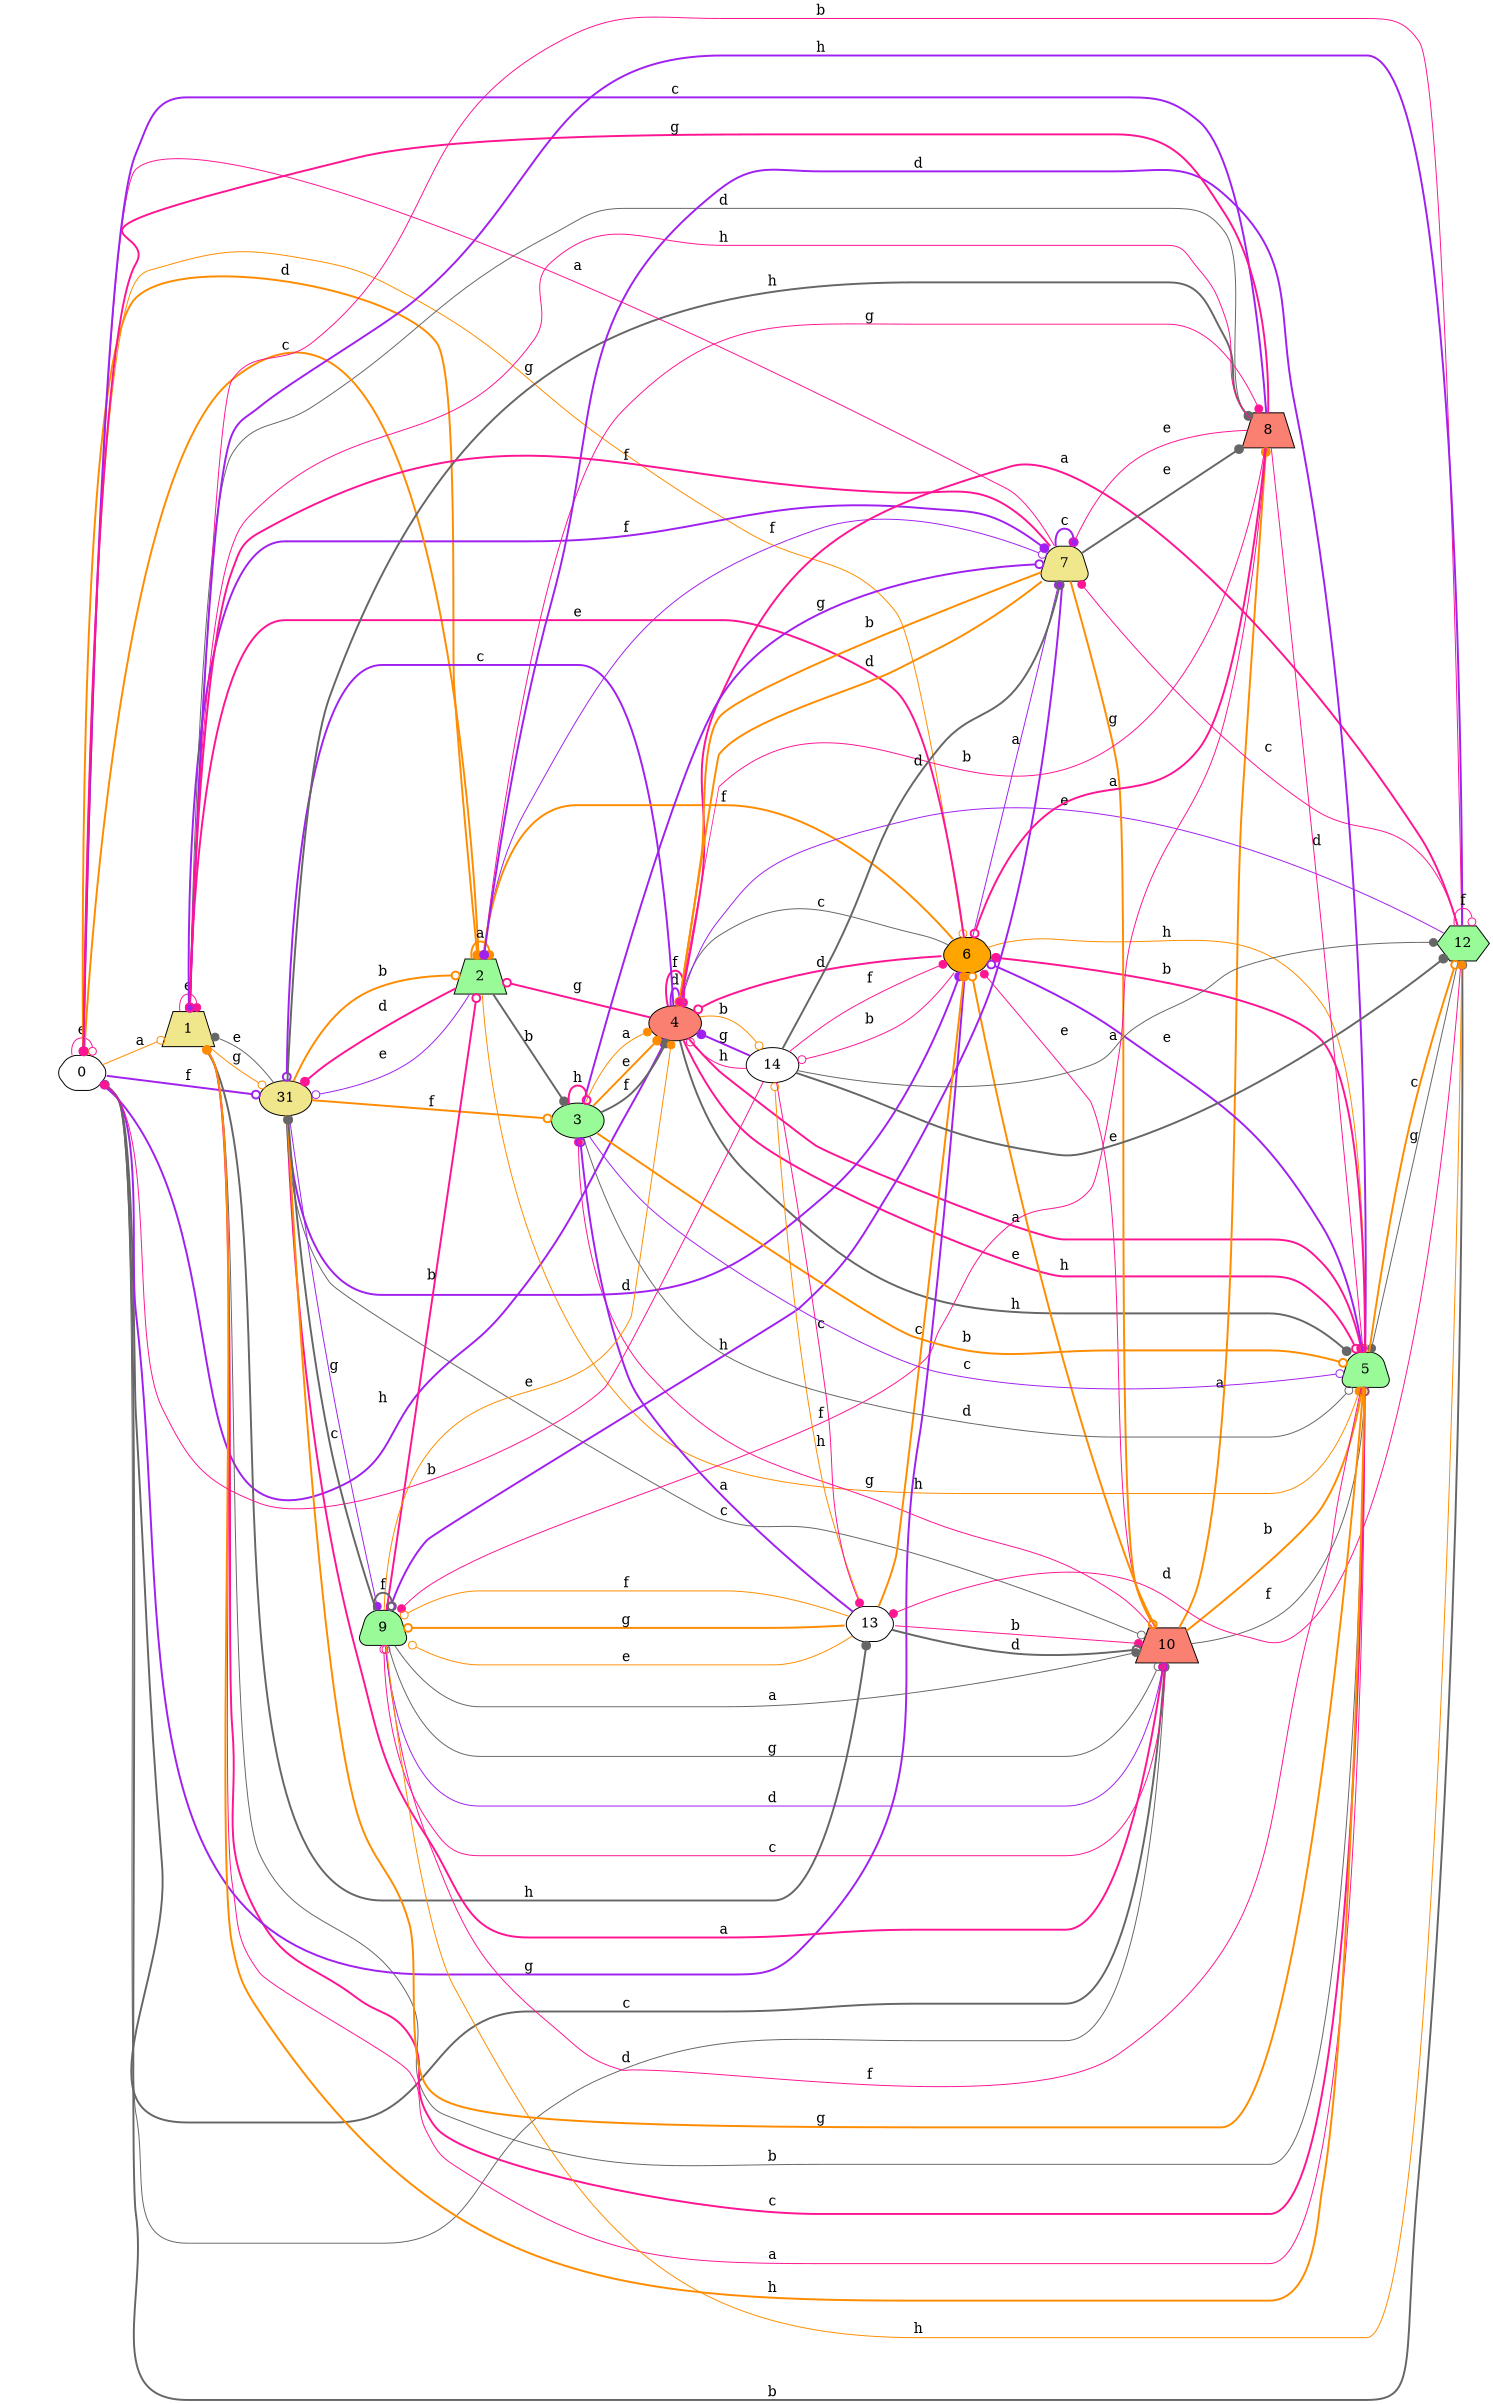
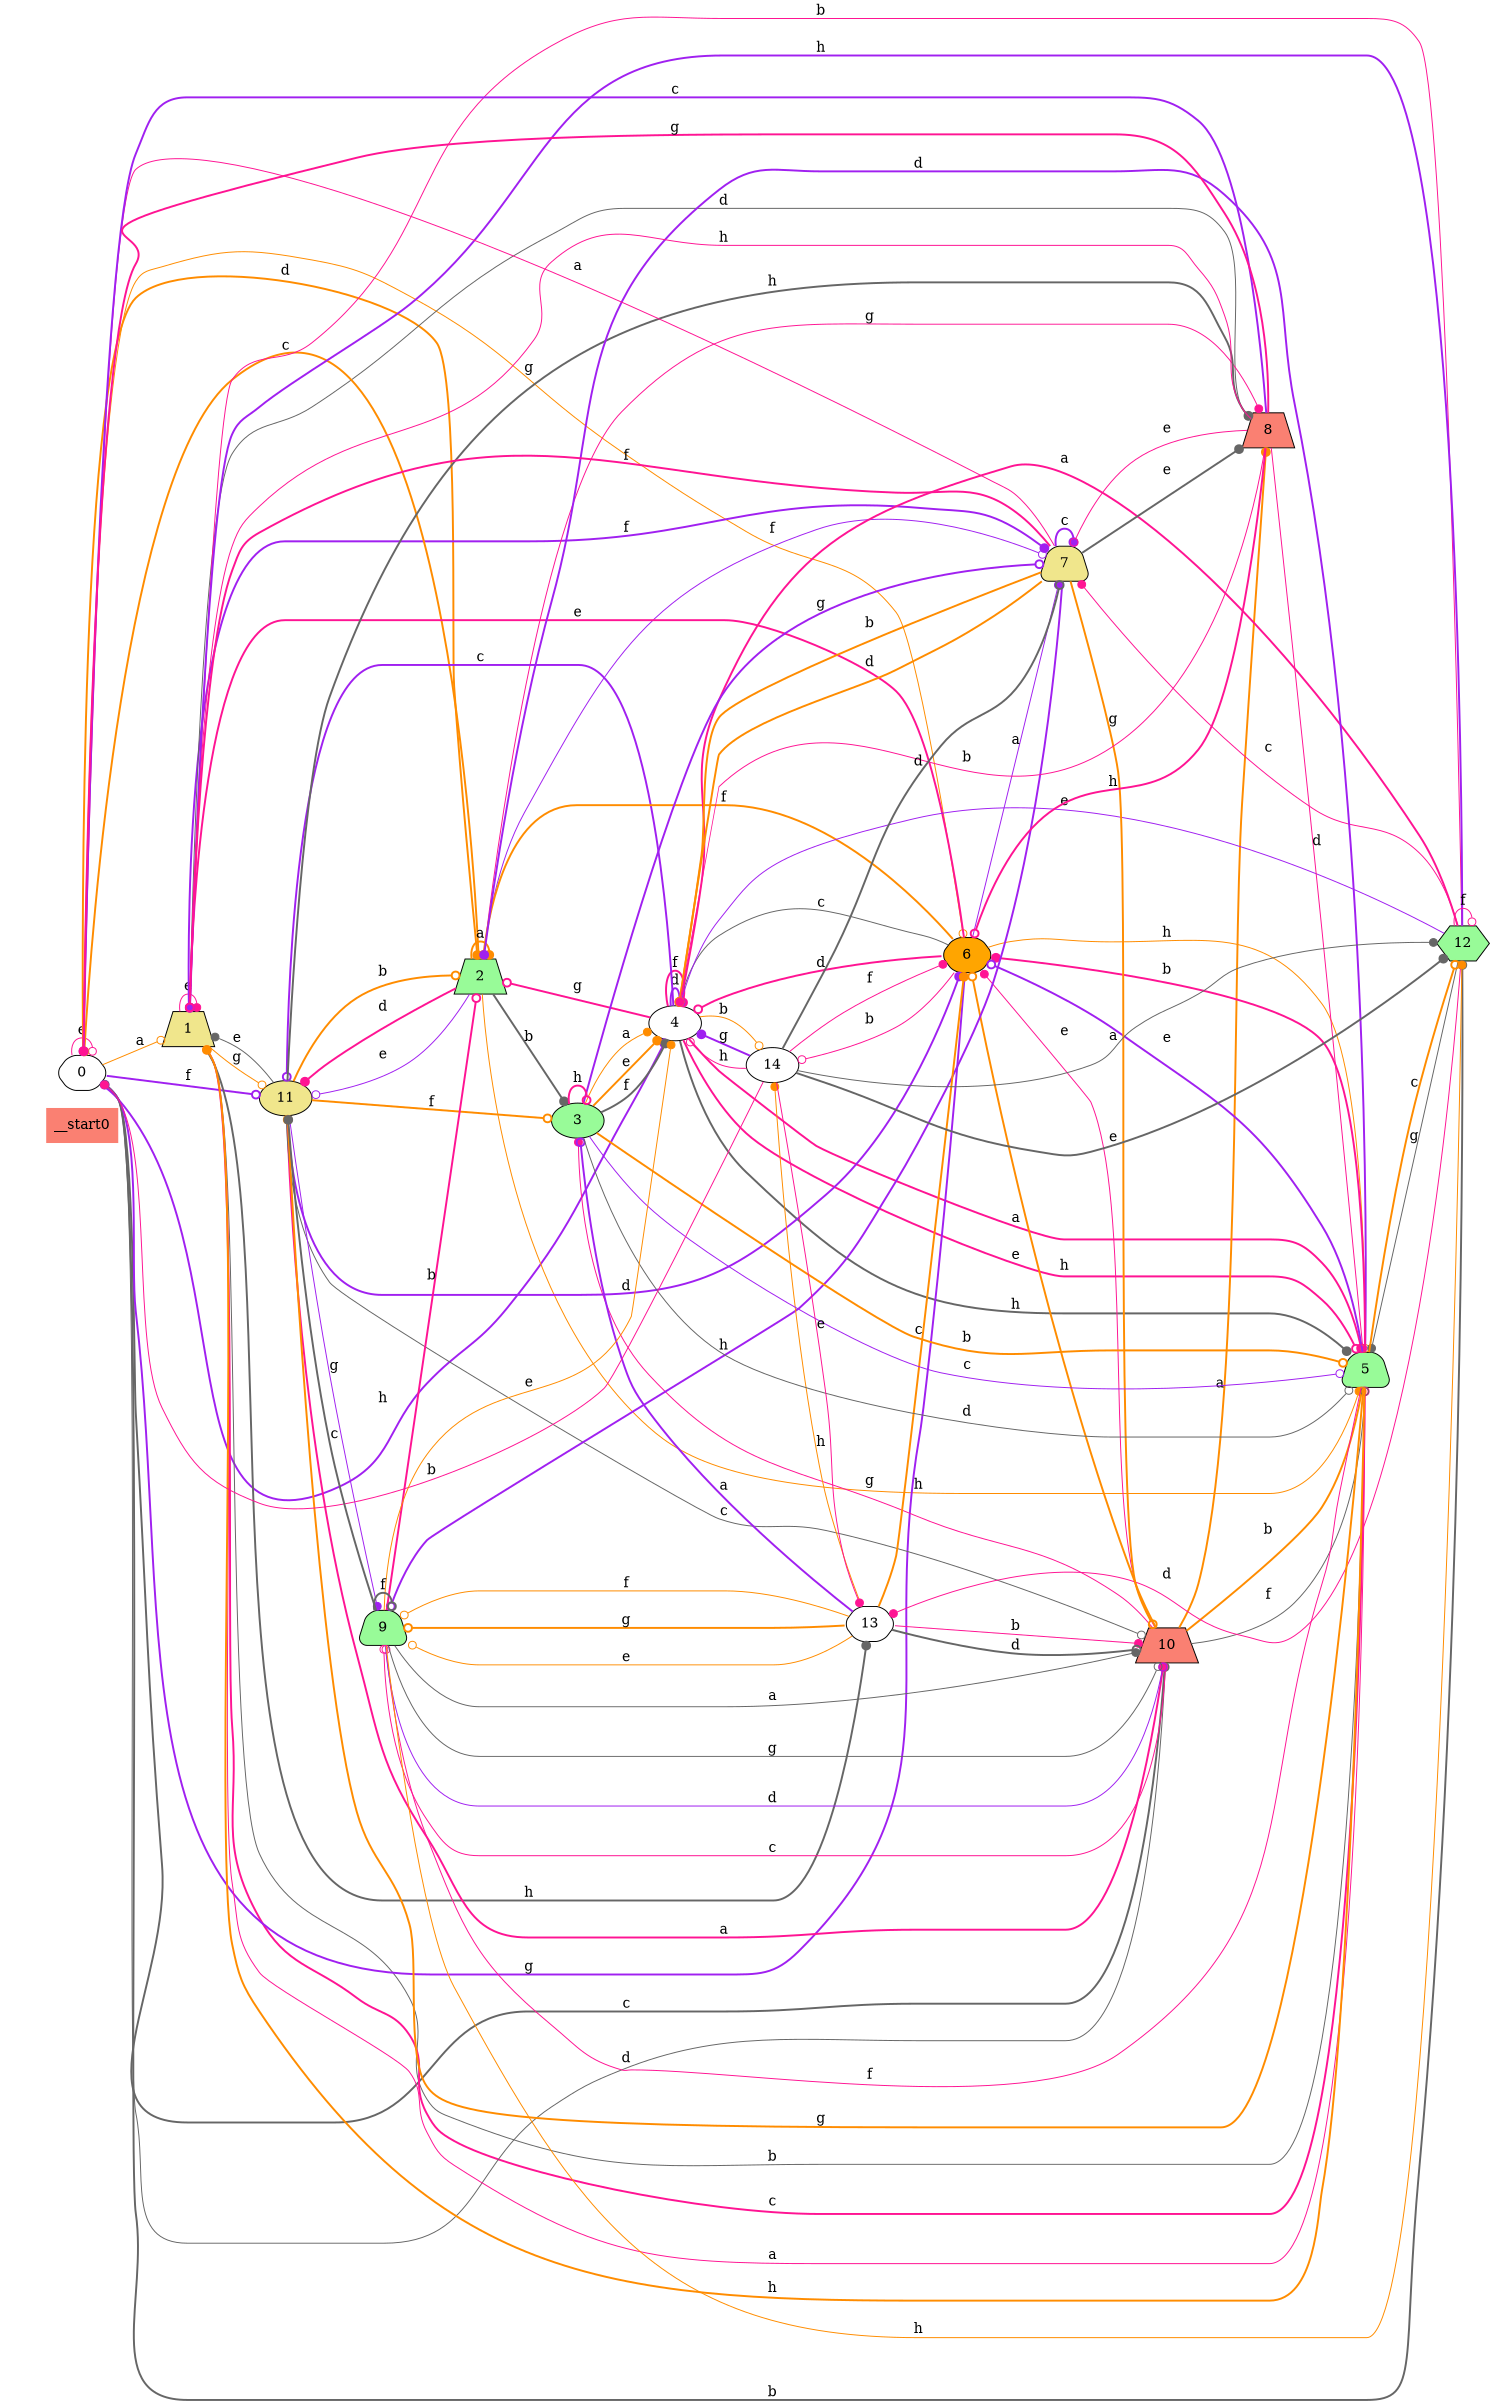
  digraph {
    rankdir=LR
    node [fillcolor=palegreen shape=trapezium style=filled color=black]
    edge [arrowhead=odot color=deeppink style=bold]
+   __start0 [fillcolor=salmon shape=none color=""]
    n2 [fillcolor=white label=0 shape=hexagon style="rounded,filled"]
    n3 [fillcolor=khaki label=1]
    n4 [label=2]
-   n5 [fillcolor=salmon label=4 shape=ellipse]
+   n5 [fillcolor=white label=4 shape=ellipse]
    n6 [fillcolor=orange label=6 shape=hexagon style="rounded,filled"]
    n7 [fillcolor=salmon label=10]
-   n8 [fillcolor=khaki label=31 shape=ellipse]
+   n8 [fillcolor=khaki label=11 shape=ellipse]
    n9 [label=12 shape=hexagon]
    n10 [label=5 style="rounded,filled"]
    n11 [fillcolor=khaki label=7 style="rounded,filled"]
    n12 [fillcolor=salmon label=8]
    n13 [fillcolor=white label=13 shape=hexagon style="rounded,filled"]
    n14 [label=3 shape=ellipse]
    n15 [fillcolor=white label=14 shape=ellipse style="rounded,filled"]
    n16 [label=9 style="rounded,filled"]
    n2 -> n2 [label=e style=solid]
    n2 -> n3 [color=darkorange label=a style=solid]
    n2 -> n4 [arrowhead=dot color=darkorange label=d]
    n2 -> n5 [color=purple label=h]
    n2 -> n6 [color=darkorange label=g style=solid]
    n2 -> n7 [color=gray40 label=c]
    n2 -> n8 [color=purple label=f]
    n2 -> n9 [color=gray40 label=b]
    n3 -> n3 [arrowhead=dot label=e style=solid]
    n3 -> n8 [color=darkorange label=g style=solid]
    n3 -> n10 [color=gray40 label=b style=solid]
    n3 -> n10 [label=c]
    n3 -> n11 [arrowhead=dot color=purple label=f]
    n3 -> n12 [color=gray40 label=d style=solid]
    n3 -> n13 [arrowhead=dot color=gray40 label=h]
    n4 -> n2 [arrowhead=dot color=darkorange label=c]
    n4 -> n4 [arrowhead=dot color=darkorange label=a]
    n4 -> n8 [arrowhead=dot label=d]
    n4 -> n8 [color=purple label=e style=solid]
    n4 -> n10 [arrowhead=dot color=darkorange label=h style=solid]
    n4 -> n11 [color=purple label=f style=solid]
    n4 -> n12 [arrowhead=dot label=g style=solid]
    n4 -> n14 [arrowhead=dot color=gray40 label=b]
    n5 -> n4 [label=g]
    n5 -> n5 [arrowhead=dot color=purple label=d]
    n5 -> n5 [arrowhead=dot label=f]
    n5 -> n8 [color=purple label=c]
    n5 -> n10 [arrowhead=dot label=a]
    n5 -> n10 [label=e]
    n5 -> n10 [arrowhead=dot color=gray40 label=h]
    n5 -> n15 [color=darkorange label=b style=solid]
    n6 -> n2 [color=purple label=g]
    n6 -> n3 [arrowhead=dot label=e]
    n6 -> n4 [color=darkorange label=f]
    n6 -> n5 [color=gray40 label=c style=solid]
    n6 -> n5 [label=d]
    n6 -> n10 [color=darkorange label=h style=solid]
    n6 -> n11 [arrowhead=dot color=purple label=a style=solid]
    n6 -> n15 [label=b style=solid]
    n7 -> n2 [arrowhead=dot color=gray40 label=d style=solid]
    n7 -> n6 [arrowhead=dot label=e style=solid]
    n7 -> n6 [color=darkorange label=h]
    n7 -> n10 [color=darkorange label=b]
    n7 -> n10 [color=gray40 label=f style=solid]
    n7 -> n12 [arrowhead=dot color=darkorange label=a]
    n7 -> n14 [arrowhead=dot label=g style=solid]
    n7 -> n16 [label=c style=solid]
    n8 -> n3 [arrowhead=dot color=gray40 label=e style=solid]
    n8 -> n4 [color=darkorange label=b]
    n8 -> n6 [arrowhead=dot color=purple label=d]
    n8 -> n7 [arrowhead=dot label=a]
    n8 -> n7 [color=gray40 label=c style=solid]
    n8 -> n12 [arrowhead=dot color=gray40 label=h]
    n8 -> n14 [color=darkorange label=f]
    n8 -> n16 [arrowhead=dot color=purple label=g style=solid]
    n9 -> n3 [label=b style=solid]
    n9 -> n3 [arrowhead=dot color=purple label=h]
    n9 -> n5 [label=a]
    n9 -> n5 [color=purple label=e style=solid]
    n9 -> n9 [label=f style=solid]
    n9 -> n10 [arrowhead=dot color=gray40 label=g style=solid]
    n9 -> n11 [arrowhead=dot label=c style=solid]
    n9 -> n13 [arrowhead=dot label=d style=solid]
    n10 -> n3 [label=a style=solid]
    n10 -> n3 [arrowhead=dot color=darkorange label=h]
    n10 -> n4 [arrowhead=dot color=purple label=d]
    n10 -> n6 [arrowhead=dot label=b]
    n10 -> n6 [color=purple label=e]
    n10 -> n8 [color=darkorange label=g]
    n10 -> n9 [color=darkorange label=c]
    n10 -> n16 [label=f style=solid]
    n11 -> n2 [label=a style=solid]
    n11 -> n3 [label=f]
    n11 -> n5 [color=darkorange label=b]
    n11 -> n5 [arrowhead=dot color=darkorange label=d]
    n11 -> n7 [color=darkorange label=g]
    n11 -> n11 [arrowhead=dot color=purple label=c]
    n11 -> n12 [arrowhead=dot color=gray40 label=e]
    n11 -> n16 [color=purple label=h]
    n12 -> n2 [color=purple label=c]
    n12 -> n2 [arrowhead=dot label=g]
    n12 -> n3 [label=h style=solid]
    n12 -> n5 [arrowhead=dot label=b style=solid]
-   n12 -> n6 [label=a]
+   n12 -> n6 [label=h]
    n12 -> n10 [label=d style=solid]
    n12 -> n11 [label=e style=solid]
-   n12 -> n16 [arrowhead=dot label=f style=solid]
    n13 -> n6 [arrowhead=dot color=darkorange label=c]
    n13 -> n7 [arrowhead=dot label=b style=solid]
    n13 -> n7 [color=gray40 label=d]
    n13 -> n14 [color=purple label=a]
-   n13 -> n15 [color=darkorange label=h style=solid]
+   n13 -> n15 [arrowhead=dot color=darkorange label=h style=solid]
    n13 -> n16 [color=darkorange label=e style=solid]
    n13 -> n16 [color=darkorange label=f style=solid]
    n13 -> n16 [color=darkorange label=g]
    n14 -> n5 [arrowhead=dot color=darkorange label=a style=solid]
    n14 -> n5 [arrowhead=dot color=darkorange label=e]
    n14 -> n5 [arrowhead=dot color=gray40 label=f]
    n14 -> n10 [color=darkorange label=b]
    n14 -> n10 [color=purple label=c style=solid]
    n14 -> n10 [color=gray40 label=d style=solid]
    n14 -> n11 [color=purple label=g]
    n14 -> n14 [label=h]
    n15 -> n2 [arrowhead=dot label=b style=solid]
    n15 -> n5 [arrowhead=dot color=purple label=g]
    n15 -> n5 [label=h style=solid]
    n15 -> n6 [arrowhead=dot label=f style=solid]
    n15 -> n9 [arrowhead=dot color=gray40 label=a style=solid]
    n15 -> n9 [arrowhead=dot color=gray40 label=e]
    n15 -> n11 [color=gray40 label=d]
-   n15 -> n13 [arrowhead=dot label=c style=solid]
+   n15 -> n13 [arrowhead=dot label=e style=solid]
    n16 -> n4 [label=b]
    n16 -> n5 [arrowhead=dot color=darkorange label=e style=solid]
    n16 -> n7 [arrowhead=dot color=gray40 label=a style=solid]
    n16 -> n7 [color=purple label=d style=solid]
    n16 -> n7 [color=gray40 label=g style=solid]
    n16 -> n8 [arrowhead=dot color=gray40 label=c]
    n16 -> n9 [arrowhead=dot color=darkorange label=h style=solid]
    n16 -> n16 [color=gray40 label=f]
  }
